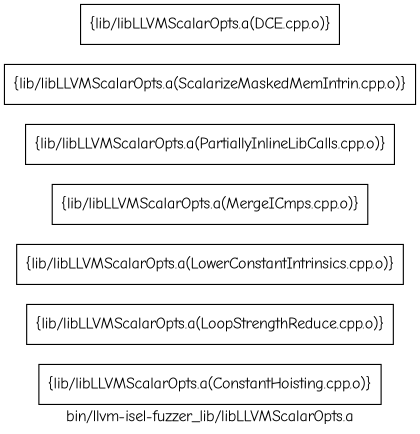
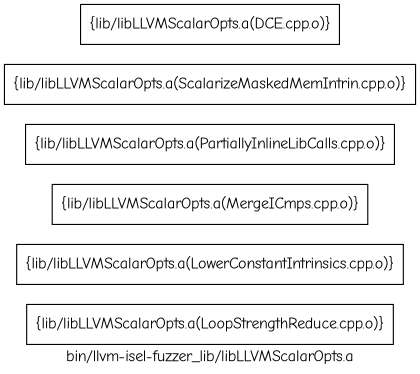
  digraph {
    label="bin/llvm-isel-fuzzer_lib/libLLVMScalarOpts.a"
    rankdir=LR
    fontname="Comic Neue"
    node [group=0 shape=box fontname="Comic Neue"]
-   n1 [label="{lib/libLLVMScalarOpts.a(ConstantHoisting.cpp.o)}"]
    n2 [label="{lib/libLLVMScalarOpts.a(LoopStrengthReduce.cpp.o)}"]
    n3 [label="{lib/libLLVMScalarOpts.a(LowerConstantIntrinsics.cpp.o)}"]
    n4 [label="{lib/libLLVMScalarOpts.a(MergeICmps.cpp.o)}"]
    n5 [label="{lib/libLLVMScalarOpts.a(PartiallyInlineLibCalls.cpp.o)}"]
    n6 [label="{lib/libLLVMScalarOpts.a(ScalarizeMaskedMemIntrin.cpp.o)}"]
    n7 [label="{lib/libLLVMScalarOpts.a(DCE.cpp.o)}"]
  }
